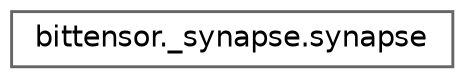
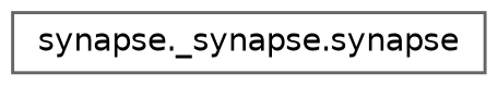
  digraph {
    rankdir=TB
-   n1 [color=grey40 fillcolor=white fontname=Helvetica fontsize=10 height=0.2 label="bittensor._synapse.synapse" shape=box style=filled width=0.4]
+   n1 [color=grey40 fillcolor=white fontname=Helvetica fontsize=10 height=0.2 label="synapse._synapse.synapse" shape=box style=filled width=0.4]
  }
